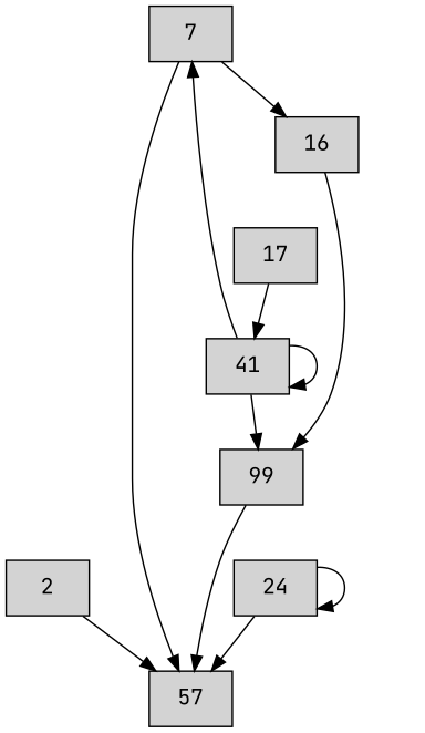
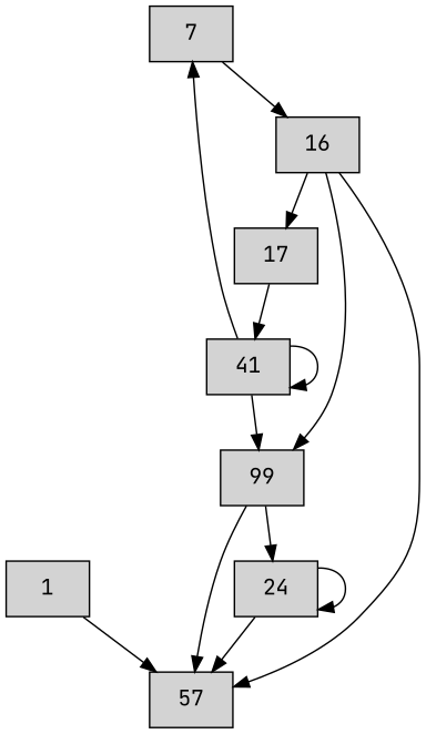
  digraph {
    fontname="JetBrains Mono"
    node [fontname="JetBrains Mono" shape=box style=filled]
    edge [fontname="JetBrains Mono"]
-   n1 [label=2]
+   n1 [label=1]
    n2 [label=57]
    n3 [label=7]
    n4 [label=16]
    n5 [label=17]
    n6 [label=99]
    n7 [label=41]
    n8 [label=24]
    n1 -> n2
-   n3 -> n2
+   n4 -> n2
    n3 -> n4
+   n4 -> n5
    n4 -> n6
    n5 -> n7
    n6 -> n2
+   n6 -> n8
    n7 -> n3
    n7 -> n6
    n7 -> n7
    n8 -> n2
    n8 -> n8
  }
